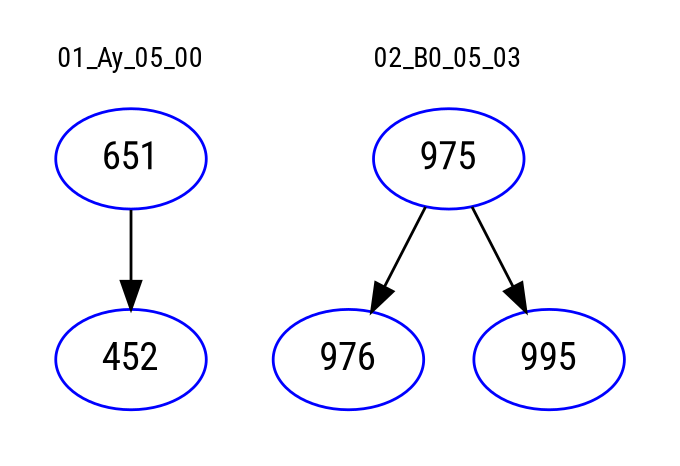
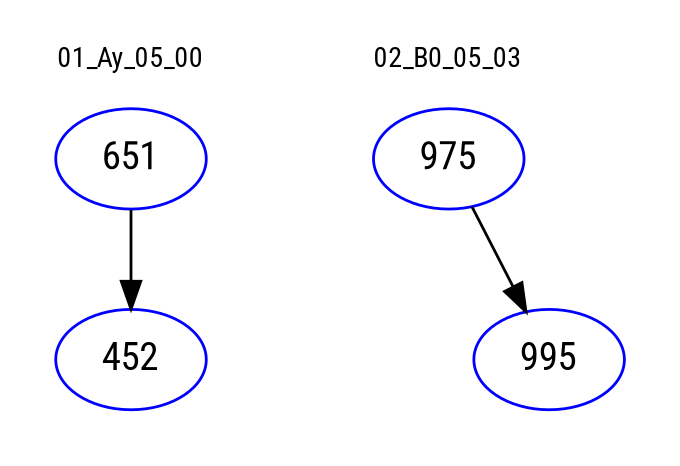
  digraph {
    fontname="Roboto Condensed"
    node [color=blue fontname="Roboto Condensed"]
    edge [color=black fontname="Roboto Condensed"]
    n1 [label=651]
    n2 [label=452]
    n3 [label=975]
-   n4 [label=976]
    n5 [label=995]
    subgraph cluster_1 {
      color=white
      fontsize=10
      label="01_Ay_05_00"
      n1
      n2
    }
    subgraph cluster_2 {
      color=white
      fontsize=10
      label="02_B0_05_03"
      n3
-     n4
      n5
    }
    n1 -> n2
-   n3 -> n4
    n3 -> n5
  }
